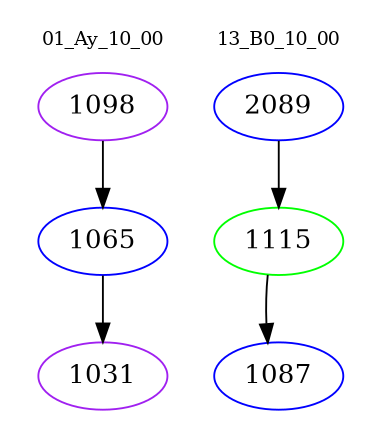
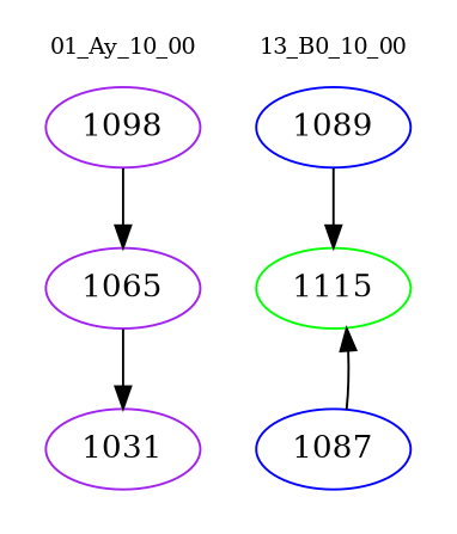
  digraph {
    node [color=purple]
    edge [color=black]
    n1 [label=1098]
-   n2 [color=blue label=1065]
+   n2 [label=1065]
    n3 [label=1031]
-   n4 [color=blue label=2089]
+   n4 [color=blue label=1089]
    n5 [color=blue label=1087]
    n6 [color=green label=1115]
    subgraph cluster_1 {
      color=white
      fontsize=10
      label="01_Ay_10_00"
      n1
      n2
      n3
    }
    subgraph cluster_2 {
      color=white
      fontsize=10
      label="13_B0_10_00"
      n4
      n5
      n6
    }
    n1 -> n2
    n2 -> n3
    n4 -> n6
-   n6 -> n5
+   n5 -> n6
  }
